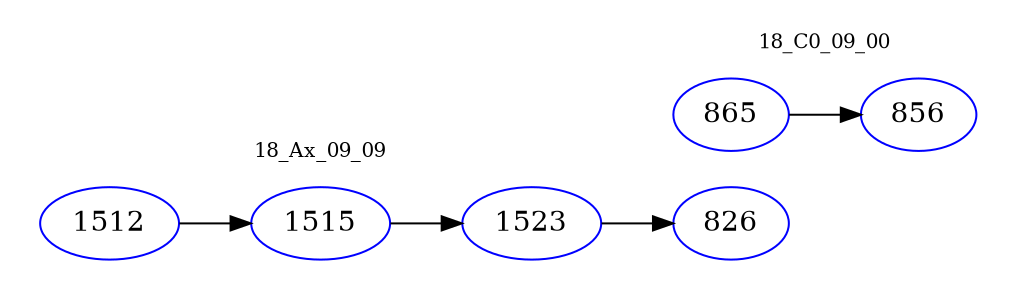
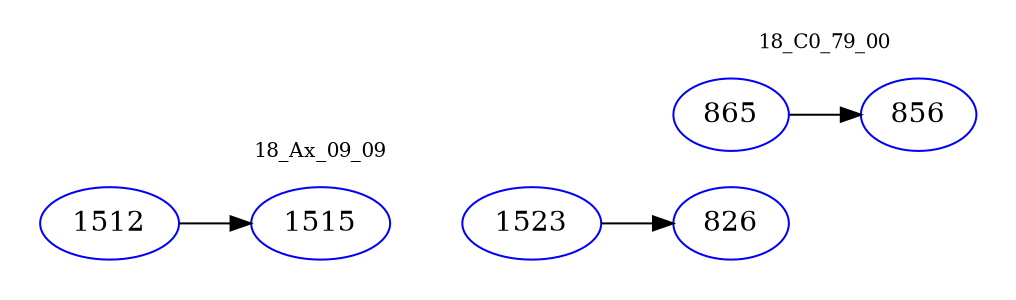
  digraph {
    rankdir=LR
    node [color=blue]
    edge [color=black]
    n1 [label=1512]
    n2 [label=1515]
    n3 [label=1523]
    n4 [label=865]
    n5 [label=856]
    n6 [label=826]
    subgraph cluster_1 {
      color=white
      fontsize=10
      label="18_Ax_09_09"
      n1
      n2
      n3
    }
    subgraph cluster_2 {
      color=white
      fontsize=10
-     label="18_C0_09_00"
+     label="18_C0_79_00"
      n4
      n5
      n6
    }
    n1 -> n2
-   n2 -> n3
    n3 -> n6
    n4 -> n5
  }
